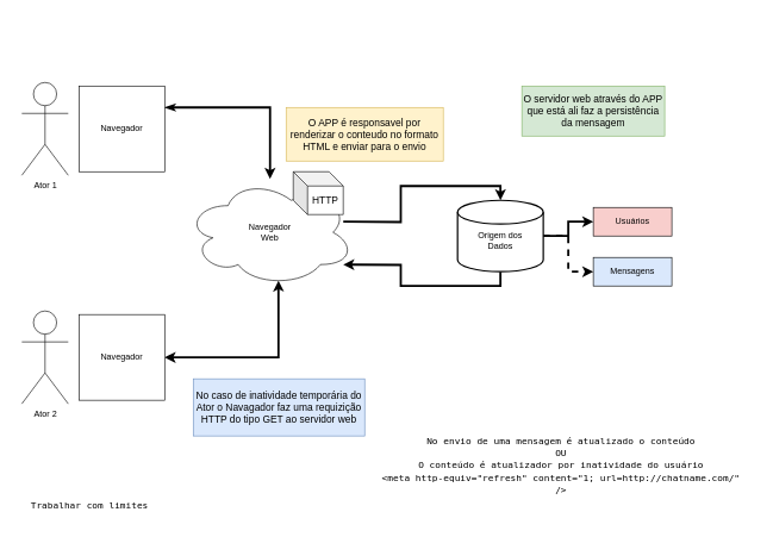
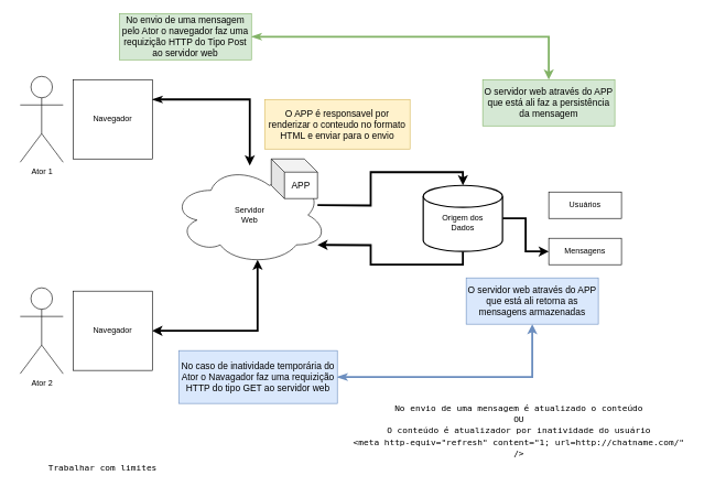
  <mxCell id="0" />
  <mxCell id="1" parent="0" />
  <mxCell id="2" style="edgeStyle=orthogonalEdgeStyle;rounded=0;orthogonalLoop=1;jettySize=auto;html=1;exitX=1;exitY=0.25;exitDx=0;exitDy=0;startArrow=classicThin;startFill=1;strokeWidth=3;" edge="1" parent="1" source="3" target="15"><mxGeometry relative="1" as="geometry"><mxPoint x="360" y="310" as="targetPoint" /></mxGeometry></mxCell>
  <mxCell id="3" value="Navegador" style="rounded=0;whiteSpace=wrap;html=1;" vertex="1" parent="1"><mxGeometry x="110" y="120" width="120" height="120" as="geometry" /></mxCell>
  <mxCell id="4" style="edgeStyle=orthogonalEdgeStyle;rounded=0;orthogonalLoop=1;jettySize=auto;html=1;exitX=1;exitY=0.25;exitDx=0;exitDy=0;entryX=0.5;entryY=0;entryDx=0;entryDy=0;entryPerimeter=0;strokeWidth=3;" edge="1" parent="1" target="9"><mxGeometry relative="1" as="geometry"><mxPoint x="480" y="310" as="sourcePoint" /></mxGeometry></mxCell>
  <mxCell id="5" style="edgeStyle=orthogonalEdgeStyle;rounded=0;orthogonalLoop=1;jettySize=auto;html=1;entryX=1;entryY=0.5;entryDx=0;entryDy=0;startArrow=classic;startFill=1;exitX=0.55;exitY=0.95;exitDx=0;exitDy=0;exitPerimeter=0;strokeWidth=3;" edge="1" parent="1" source="15" target="14"><mxGeometry relative="1" as="geometry"><mxPoint x="450" y="470" as="sourcePoint" /><Array as="points"><mxPoint x="389" y="500" /></Array></mxGeometry></mxCell>
- <mxCell id="6" style="edgeStyle=orthogonalEdgeStyle;rounded=0;orthogonalLoop=1;jettySize=auto;html=1;exitX=1;exitY=0.5;exitDx=0;exitDy=0;exitPerimeter=0;strokeWidth=3;" edge="1" parent="1" source="9" target="10"><mxGeometry relative="1" as="geometry" /></mxCell>
- <mxCell id="7" style="edgeStyle=orthogonalEdgeStyle;rounded=0;orthogonalLoop=1;jettySize=auto;html=1;exitX=1;exitY=0.5;exitDx=0;exitDy=0;exitPerimeter=0;entryX=0;entryY=0.5;entryDx=0;entryDy=0;strokeWidth=3;dashed=1;" edge="1" parent="1" source="9" target="11"><mxGeometry relative="1" as="geometry" /></mxCell>
+ <mxCell id="7" style="edgeStyle=orthogonalEdgeStyle;rounded=0;orthogonalLoop=1;jettySize=auto;html=1;exitX=1;exitY=0.5;exitDx=0;exitDy=0;exitPerimeter=0;entryX=0;entryY=0.5;entryDx=0;entryDy=0;strokeWidth=3;" edge="1" parent="1" source="9" target="11"><mxGeometry relative="1" as="geometry" /></mxCell>
  <mxCell id="8" style="edgeStyle=orthogonalEdgeStyle;rounded=0;orthogonalLoop=1;jettySize=auto;html=1;entryX=1;entryY=0.75;entryDx=0;entryDy=0;exitX=0.5;exitY=1;exitDx=0;exitDy=0;exitPerimeter=0;strokeWidth=3;" edge="1" parent="1" source="9"><mxGeometry relative="1" as="geometry"><mxPoint x="480" y="370" as="targetPoint" /></mxGeometry></mxCell>
  <mxCell id="9" value="&lt;br&gt;Origem dos&lt;br&gt;Dados" style="strokeWidth=2;html=1;shape=mxgraph.flowchart.database;whiteSpace=wrap;" vertex="1" parent="1"><mxGeometry x="640" y="280" width="120" height="100" as="geometry" /></mxCell>
- <mxCell id="10" value="Usuários" style="rounded=0;whiteSpace=wrap;html=1;fillColor=#f8cecc;" vertex="1" parent="1"><mxGeometry x="830" y="290" width="110" height="40" as="geometry" /></mxCell>
- <mxCell id="11" value="Mensagens" style="rounded=0;whiteSpace=wrap;html=1;fillColor=#dae8fc;" vertex="1" parent="1"><mxGeometry x="830" y="360" width="110" height="40" as="geometry" /></mxCell>
+ <mxCell id="10" value="Usuários" style="rounded=0;whiteSpace=wrap;html=1;" vertex="1" parent="1"><mxGeometry x="830" y="290" width="110" height="40" as="geometry" /></mxCell>
+ <mxCell id="11" value="Mensagens" style="rounded=0;whiteSpace=wrap;html=1;" vertex="1" parent="1"><mxGeometry x="830" y="360" width="110" height="40" as="geometry" /></mxCell>
  <mxCell id="12" value="Ator 1" style="shape=umlActor;verticalLabelPosition=bottom;verticalAlign=top;html=1;outlineConnect=0;" vertex="1" parent="1"><mxGeometry x="30" y="115" width="65" height="130" as="geometry" /></mxCell>
  <mxCell id="13" value="Ator 2" style="shape=umlActor;verticalLabelPosition=bottom;verticalAlign=top;html=1;outlineConnect=0;" vertex="1" parent="1"><mxGeometry x="30" y="435" width="65" height="130" as="geometry" /></mxCell>
  <mxCell id="14" value="Navegador" style="rounded=0;whiteSpace=wrap;html=1;" vertex="1" parent="1"><mxGeometry x="110" y="440" width="120" height="120" as="geometry" /></mxCell>
- <mxCell id="15" value="Navegador&lt;br&gt;Web" style="ellipse;shape=cloud;whiteSpace=wrap;html=1;" vertex="1" parent="1"><mxGeometry x="260" y="250" width="235" height="150" as="geometry" /></mxCell>
+ <mxCell id="15" value="Servidor&lt;br&gt;Web" style="ellipse;shape=cloud;whiteSpace=wrap;html=1;" vertex="1" parent="1"><mxGeometry x="260" y="250" width="235" height="150" as="geometry" /></mxCell>
  <mxCell id="16" value="&lt;pre class=&quot;lang-html s-code-block&quot; style=&quot;margin-top: 0px ; margin-right: 0px ; margin-left: 0px ; padding: 12px ; border: 0px ; font-style: normal ; font-weight: 400 ; font-stretch: inherit ; line-height: 1.308 ; font-size: 13px ; vertical-align: baseline ; box-sizing: inherit ; width: auto ; max-height: 600px ; overflow: auto ; border-radius: 5px ; overflow-wrap: normal ; letter-spacing: normal ; text-indent: 0px ; text-transform: none ; word-spacing: 0px&quot;&gt;&lt;code class=&quot;hljs language-xml&quot; style=&quot;margin: 0px ; padding: 0px ; border: 0px ; font-style: inherit ; font-variant: inherit ; font-weight: inherit ; font-stretch: inherit ; line-height: inherit ; font-family: inherit ; font-size: 13px ; vertical-align: baseline ; box-sizing: inherit ; background-color: transparent&quot;&gt;&lt;span class=&quot;hljs-tag&quot; style=&quot;margin: 0px ; padding: 0px ; border: 0px ; font-style: inherit ; font-variant: inherit ; font-weight: inherit ; font-stretch: inherit ; line-height: inherit ; font-family: inherit ; font-size: 13px ; vertical-align: baseline ; box-sizing: inherit&quot;&gt;No envio de uma mensagem é atualizado o conteúdo&lt;br&gt;&lt;/span&gt;&lt;/code&gt;OU&lt;br/&gt;O conteúdo é atualizador por inatividade do usuário&lt;br&gt;&amp;lt;&lt;span class=&quot;hljs-name&quot; style=&quot;font-family: inherit ; font-style: inherit ; font-variant: inherit ; font-weight: inherit ; background-color: transparent ; white-space: normal ; margin: 0px ; padding: 0px ; border: 0px ; font-stretch: inherit ; line-height: inherit ; vertical-align: baseline ; box-sizing: inherit&quot;&gt;meta&lt;/span&gt;&lt;span style=&quot;font-family: inherit ; font-style: inherit ; font-weight: inherit ; background-color: transparent ; white-space: normal&quot;&gt; &lt;/span&gt;&lt;span class=&quot;hljs-attr&quot; style=&quot;font-family: inherit ; font-style: inherit ; font-variant: inherit ; font-weight: inherit ; background-color: transparent ; white-space: normal ; margin: 0px ; padding: 0px ; border: 0px ; font-stretch: inherit ; line-height: inherit ; vertical-align: baseline ; box-sizing: inherit&quot;&gt;http-equiv&lt;/span&gt;&lt;span style=&quot;font-family: inherit ; font-style: inherit ; font-weight: inherit ; background-color: transparent ; white-space: normal&quot;&gt;=&lt;/span&gt;&lt;span class=&quot;hljs-string&quot; style=&quot;font-family: inherit ; font-style: inherit ; font-variant: inherit ; font-weight: inherit ; background-color: transparent ; white-space: normal ; margin: 0px ; padding: 0px ; border: 0px ; font-stretch: inherit ; line-height: inherit ; vertical-align: baseline ; box-sizing: inherit&quot;&gt;&quot;refresh&quot;&lt;/span&gt;&lt;span style=&quot;font-family: inherit ; font-style: inherit ; font-weight: inherit ; background-color: transparent ; white-space: normal&quot;&gt; &lt;/span&gt;&lt;span class=&quot;hljs-attr&quot; style=&quot;font-family: inherit ; font-style: inherit ; font-variant: inherit ; font-weight: inherit ; background-color: transparent ; white-space: normal ; margin: 0px ; padding: 0px ; border: 0px ; font-stretch: inherit ; line-height: inherit ; vertical-align: baseline ; box-sizing: inherit&quot;&gt;content&lt;/span&gt;&lt;span style=&quot;font-family: inherit ; font-style: inherit ; font-weight: inherit ; background-color: transparent ; white-space: normal&quot;&gt;=&lt;/span&gt;&lt;span class=&quot;hljs-string&quot; style=&quot;font-family: inherit ; font-style: inherit ; font-variant: inherit ; font-weight: inherit ; background-color: transparent ; white-space: normal ; margin: 0px ; padding: 0px ; border: 0px ; font-stretch: inherit ; line-height: inherit ; vertical-align: baseline ; box-sizing: inherit&quot;&gt;&quot;1; url=http://chatname.com/&quot;&lt;/span&gt;&lt;span style=&quot;font-family: inherit ; font-style: inherit ; font-weight: inherit ; background-color: transparent ; white-space: normal&quot;&gt; /&amp;gt;&lt;/span&gt;&lt;/pre&gt;" style="text;whiteSpace=wrap;html=1;align=center;" vertex="1" parent="1"><mxGeometry x="510" y="590" width="550" height="90" as="geometry" /></mxCell>
- <mxCell id="17" value="HTTP" style="shape=cube;whiteSpace=wrap;html=1;boundedLbl=1;backgroundOutline=1;darkOpacity=0.05;darkOpacity2=0.1;fontSize=14;" vertex="1" parent="1"><mxGeometry x="410" y="240" width="70" height="60" as="geometry" /></mxCell>
+ <mxCell id="17" value="APP" style="shape=cube;whiteSpace=wrap;html=1;boundedLbl=1;backgroundOutline=1;darkOpacity=0.05;darkOpacity2=0.1;fontSize=14;" vertex="1" parent="1"><mxGeometry x="410" y="240" width="70" height="60" as="geometry" /></mxCell>
+ <mxCell id="18" style="edgeStyle=orthogonalEdgeStyle;rounded=0;orthogonalLoop=1;jettySize=auto;html=1;entryX=0.5;entryY=0;entryDx=0;entryDy=0;fontSize=14;startArrow=classicThin;startFill=1;strokeWidth=3;fillColor=#d5e8d4;strokeColor=#82b366;" edge="1" parent="1" source="19" target="20"><mxGeometry relative="1" as="geometry" /></mxCell>
+ <mxCell id="19" value="No envio de uma mensagem pelo Ator o navegador faz uma requizição HTTP do Tipo Post ao servidor web" style="text;html=1;strokeColor=#82b366;fillColor=#d5e8d4;align=center;verticalAlign=middle;whiteSpace=wrap;rounded=0;fontSize=14;" vertex="1" parent="1"><mxGeometry x="180" y="20" width="200" height="70" as="geometry" /></mxCell>
  <mxCell id="20" value="O servidor web através do APP que está ali faz a persistência da mensagem" style="text;html=1;strokeColor=#82b366;fillColor=#d5e8d4;align=center;verticalAlign=middle;whiteSpace=wrap;rounded=0;fontSize=14;" vertex="1" parent="1"><mxGeometry x="730" y="120" width="200" height="70" as="geometry" /></mxCell>
+ <mxCell id="21" style="edgeStyle=orthogonalEdgeStyle;rounded=0;orthogonalLoop=1;jettySize=auto;html=1;entryX=0.5;entryY=1;entryDx=0;entryDy=0;fontSize=14;startArrow=classicThin;startFill=1;strokeWidth=3;fillColor=#dae8fc;strokeColor=#6c8ebf;" edge="1" parent="1" source="22" target="23"><mxGeometry relative="1" as="geometry" /></mxCell>
  <mxCell id="22" value="No caso de inatividade temporária do Ator o Navagador faz uma requizição HTTP do tipo GET ao servidor web" style="text;html=1;strokeColor=#6c8ebf;fillColor=#dae8fc;align=center;verticalAlign=middle;whiteSpace=wrap;rounded=0;fontSize=14;" vertex="1" parent="1"><mxGeometry x="270" y="530" width="240" height="80" as="geometry" /></mxCell>
+ <mxCell id="23" value="O servidor web através do APP que está ali retorna as mensagens armazenadas" style="text;html=1;strokeColor=#6c8ebf;fillColor=#dae8fc;align=center;verticalAlign=middle;whiteSpace=wrap;rounded=0;fontSize=14;" vertex="1" parent="1"><mxGeometry x="705" y="420" width="200" height="70" as="geometry" /></mxCell>
  <mxCell id="24" value="O APP é responsavel por renderizar o conteudo no formato HTML e enviar para o envio" style="rounded=0;whiteSpace=wrap;html=1;fontSize=14;fillColor=#fff2cc;strokeColor=#d6b656;" vertex="1" parent="1"><mxGeometry x="400" y="150" width="220" height="75" as="geometry" /></mxCell>
- <mxCell id="25" value="&lt;pre class=&quot;lang-html s-code-block&quot; style=&quot;margin-top: 0px ; margin-right: 0px ; margin-left: 0px ; padding: 12px ; border: 0px ; font-style: normal ; font-weight: 400 ; font-stretch: inherit ; line-height: 1.308 ; font-size: 13px ; vertical-align: baseline ; box-sizing: inherit ; width: auto ; max-height: 600px ; overflow: auto ; border-radius: 5px ; overflow-wrap: normal ; letter-spacing: normal ; text-indent: 0px ; text-transform: none ; word-spacing: 0px&quot;&gt;Trabalhar com limites&lt;/pre&gt;" style="text;whiteSpace=wrap;html=1;align=center;" vertex="1" parent="1"><mxGeometry x="20" y="680" width="210" height="50" as="geometry" /></mxCell>
+ <mxCell id="25" value="&lt;pre class=&quot;lang-html s-code-block&quot; style=&quot;margin-top: 0px ; margin-right: 0px ; margin-left: 0px ; padding: 12px ; border: 0px ; font-style: normal ; font-weight: 400 ; font-stretch: inherit ; line-height: 1.308 ; font-size: 13px ; vertical-align: baseline ; box-sizing: inherit ; width: auto ; max-height: 600px ; overflow: auto ; border-radius: 5px ; overflow-wrap: normal ; letter-spacing: normal ; text-indent: 0px ; text-transform: none ; word-spacing: 0px&quot;&gt;Trabalhar com limites&lt;/pre&gt;" style="text;whiteSpace=wrap;html=1;align=center;" vertex="1" parent="1"><mxGeometry x="50" y="680" width="210" height="50" as="geometry" /></mxCell>
